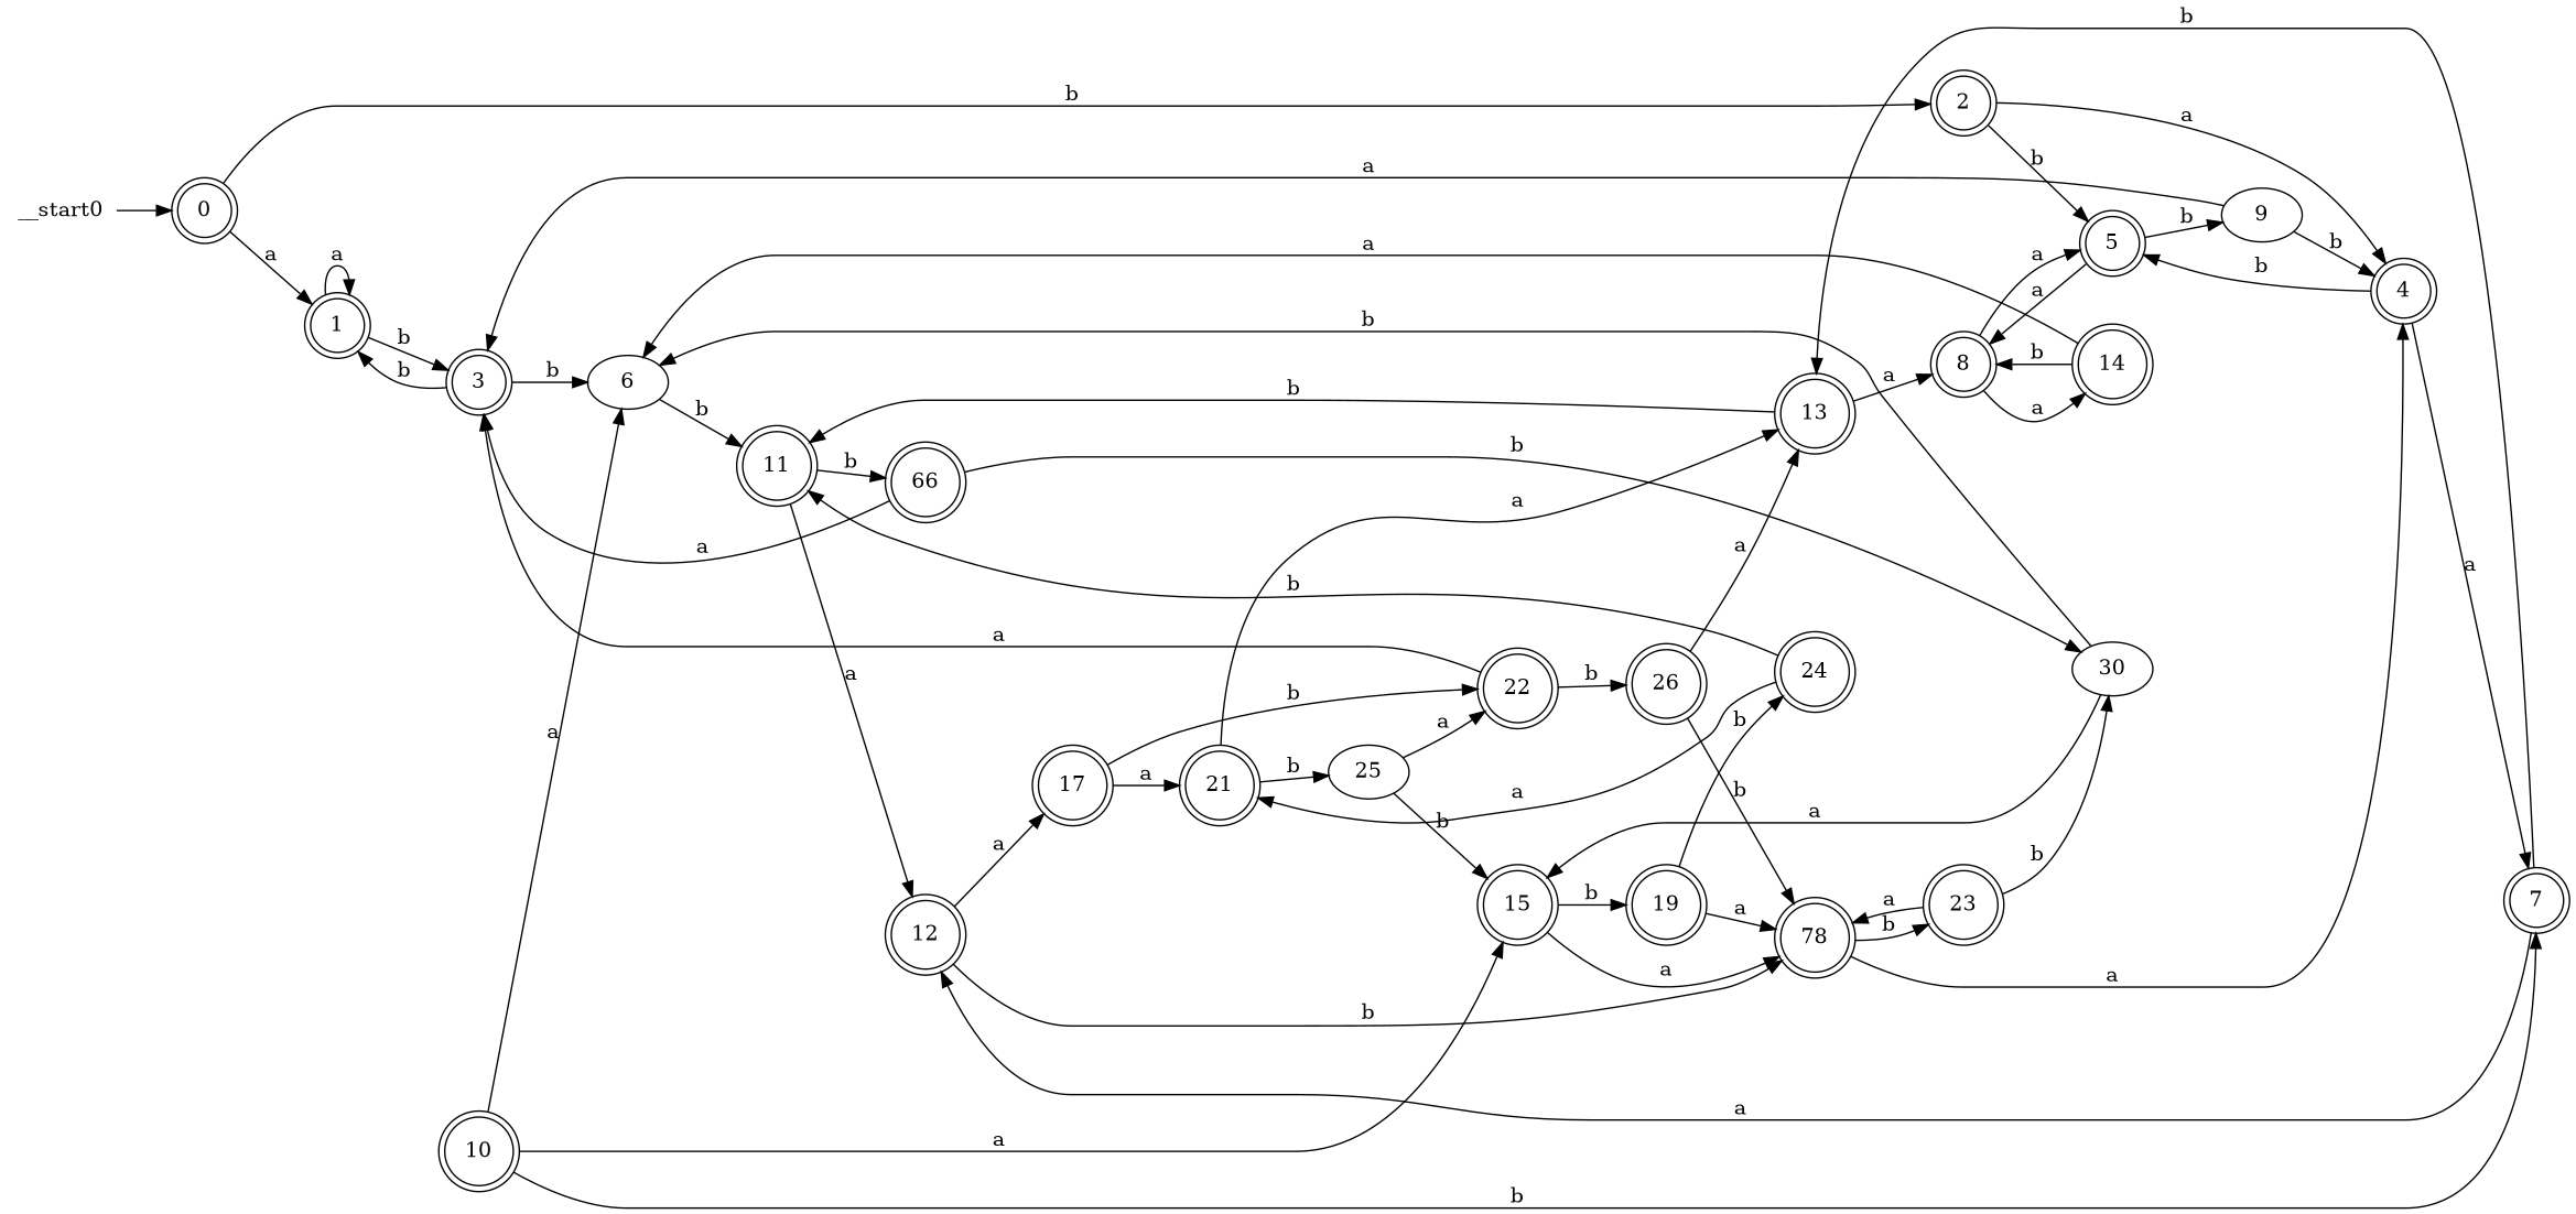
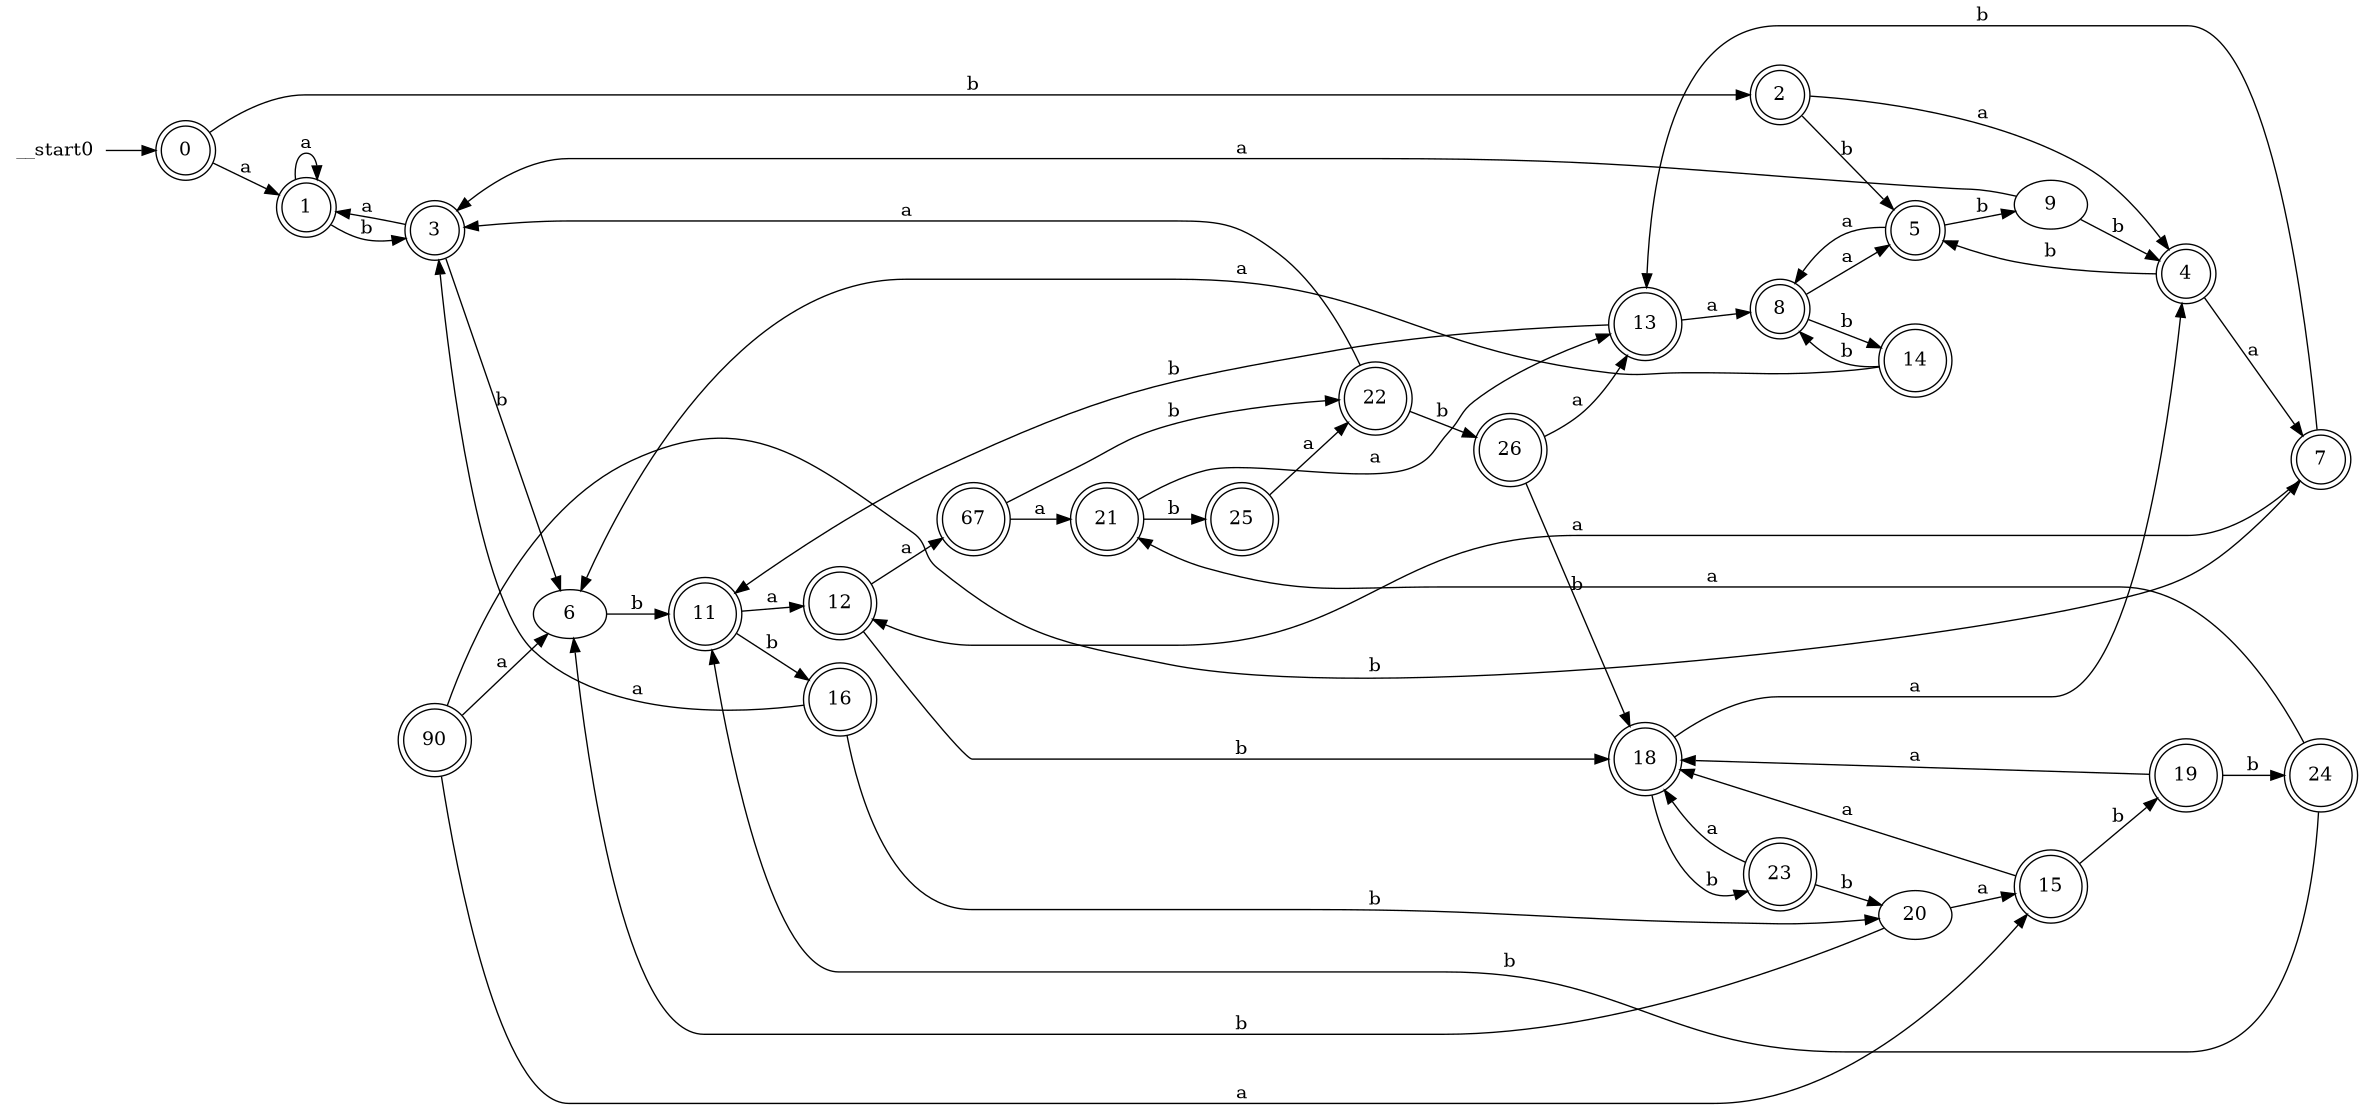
  digraph {
    rankdir=LR
    node [shape=doublecircle]
    __start0 [shape=none]
    0
    1
    2
    3
    4
    5
    6 [shape=""]
    7
    8
    9 [shape=""]
    11
    12
    13
    14
-   10
+   10 [label=90]
    15
-   16 [label=66]
-   17
-   18 [label=78]
+   16
+   17 [label=67]
+   18
    19
-   20 [label=30 shape=""]
+   20 [shape=""]
    21
    22
    23
    24
-   25 [shape=ellipse]
+   25
    26
    __start0 -> 0
    0 -> 1 [label=a]
    0 -> 2 [label=b]
    1 -> 1 [label=a]
    1 -> 3 [label=b]
    2 -> 4 [label=a]
    2 -> 5 [label=b]
-   3 -> 1 [label=b]
+   3 -> 1 [label=a]
    3 -> 6 [label=b]
    4 -> 5 [label=b]
    4 -> 7 [label=a]
    5 -> 8 [label=a]
    5 -> 9 [label=b]
    6 -> 11 [label=b]
    7 -> 12 [label=a]
    7 -> 13 [label=b]
    8 -> 5 [label=a]
-   8 -> 14 [label=a]
+   8 -> 14 [label=b]
    9 -> 3 [label=a]
    9 -> 4 [label=b]
    11 -> 12 [label=a]
    11 -> 16 [label=b]
    12 -> 17 [label=a]
    12 -> 18 [label=b]
    13 -> 8 [label=a]
    13 -> 11 [label=b]
    14 -> 6 [label=a]
    14 -> 8 [label=b]
    10 -> 6 [label=a]
    10 -> 7 [label=b]
    10 -> 15 [label=a]
    15 -> 18 [label=a]
    15 -> 19 [label=b]
    16 -> 3 [label=a]
    16 -> 20 [label=b]
    17 -> 21 [label=a]
    17 -> 22 [label=b]
    18 -> 4 [label=a]
    18 -> 23 [label=b]
    19 -> 18 [label=a]
    19 -> 24 [label=b]
    20 -> 6 [label=b]
    20 -> 15 [label=a]
    21 -> 13 [label=a]
    21 -> 25 [label=b]
    22 -> 3 [label=a]
    22 -> 26 [label=b]
    23 -> 18 [label=a]
    23 -> 20 [label=b]
    24 -> 11 [label=b]
    24 -> 21 [label=a]
-   25 -> 15 [label=b]
    25 -> 22 [label=a]
    26 -> 13 [label=a]
    26 -> 18 [label=b]
  }
